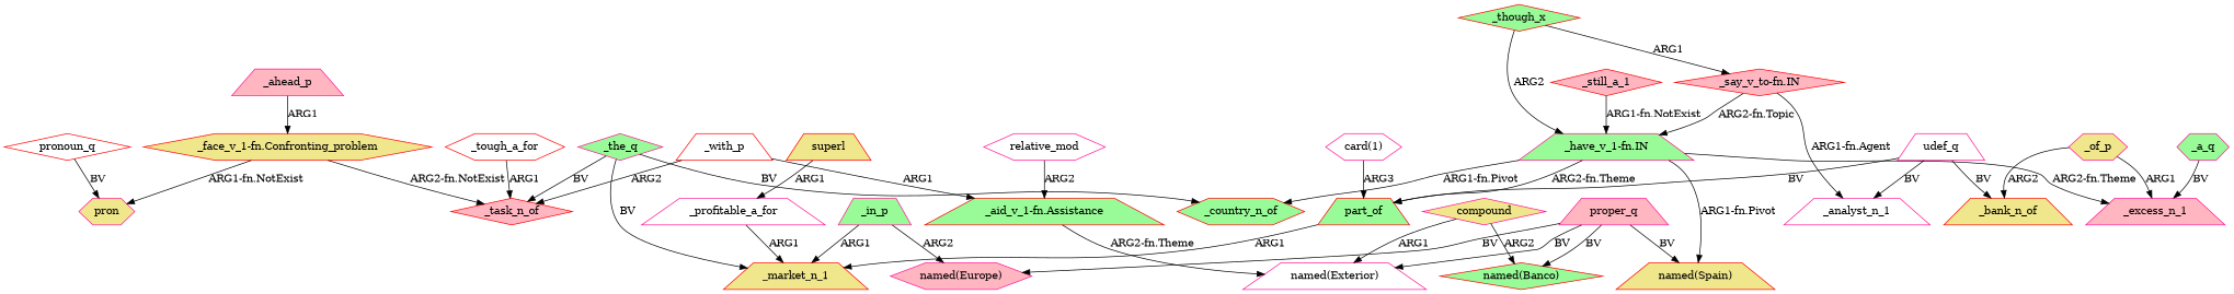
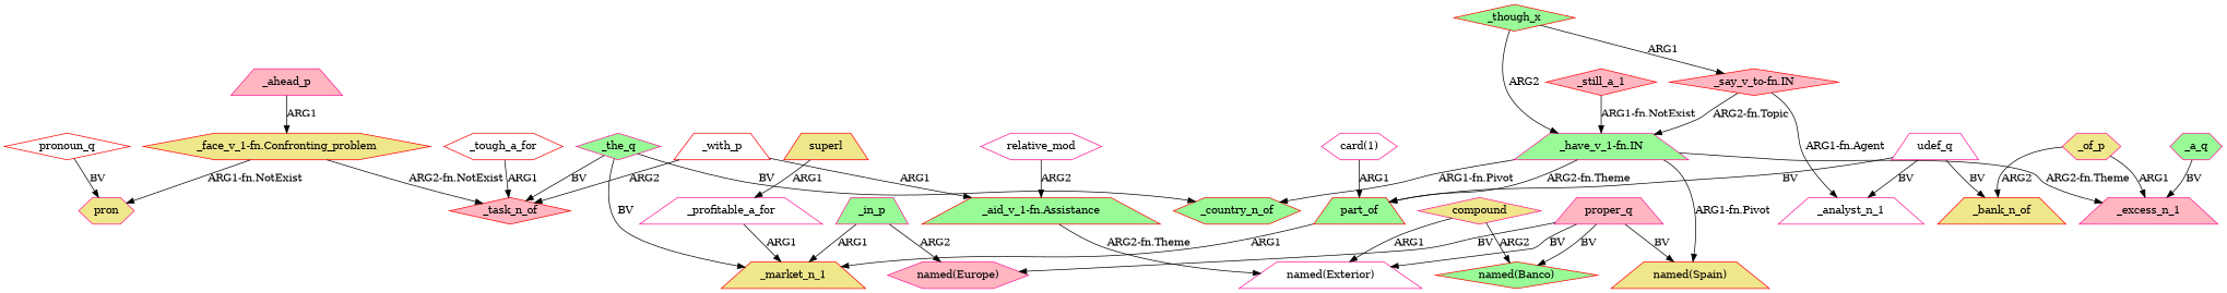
  digraph {
    node [color=deeppink fillcolor=white shape=trapezium style=filled]
    _with_p [color=red]
    "_aid_v_1-fn.Assistance" [color=red fillcolor=palegreen]
    _task_n_of [color=red fillcolor=lightpink shape=diamond]
    "named(Exterior)"
    part_of [color=red fillcolor=palegreen]
    _market_n_1 [color=red fillcolor=khaki]
    "_have_v_1-fn.IN" [fillcolor=palegreen]
    _country_n_of [color=red fillcolor=palegreen shape=hexagon]
    _excess_n_1 [fillcolor=lightpink]
    "named(Spain)" [color=red fillcolor=khaki]
    udef_q
    _analyst_n_1
    _bank_n_of [color=red fillcolor=khaki]
    _in_p [fillcolor=palegreen]
    "named(Europe)" [fillcolor=lightpink shape=hexagon]
    "_face_v_1-fn.Confronting_problem" [color=red fillcolor=khaki shape=hexagon]
    pron [fillcolor=khaki shape=hexagon]
    proper_q [fillcolor=lightpink]
    "named(Banco)" [color=red fillcolor=palegreen shape=diamond]
    _ahead_p [fillcolor=lightpink]
    _profitable_a_for
    superl [color=red fillcolor=khaki]
    compound [fillcolor=khaki shape=diamond]
    _the_q [fillcolor=palegreen shape=diamond]
    _still_a_1 [color=red fillcolor=lightpink shape=diamond]
    _of_p [fillcolor=khaki shape=hexagon]
    pronoun_q [color=red shape=diamond]
    _though_x [color=red fillcolor=palegreen shape=diamond]
    "_say_v_to-fn.IN" [color=red fillcolor=lightpink shape=diamond]
    relative_mod [shape=hexagon]
    _tough_a_for [color=red shape=hexagon]
    "card(1)" [shape=hexagon]
    _a_q [fillcolor=palegreen shape=hexagon]
    _with_p -> "_aid_v_1-fn.Assistance" [label=ARG1]
    _with_p -> _task_n_of [label=ARG2]
    "_aid_v_1-fn.Assistance" -> "named(Exterior)" [label="ARG2-fn.Theme"]
    part_of -> _market_n_1 [label=ARG1]
    "_have_v_1-fn.IN" -> part_of [label="ARG2-fn.Theme"]
    "_have_v_1-fn.IN" -> _country_n_of [label="ARG1-fn.Pivot"]
    "_have_v_1-fn.IN" -> _excess_n_1 [label="ARG2-fn.Theme"]
    "_have_v_1-fn.IN" -> "named(Spain)" [label="ARG1-fn.Pivot"]
    udef_q -> part_of [label=BV]
    udef_q -> _analyst_n_1 [label=BV]
    udef_q -> _bank_n_of [label=BV]
    _in_p -> _market_n_1 [label=ARG1]
    _in_p -> "named(Europe)" [label=ARG2]
    "_face_v_1-fn.Confronting_problem" -> _task_n_of [label="ARG2-fn.NotExist"]
    "_face_v_1-fn.Confronting_problem" -> pron [label="ARG1-fn.NotExist"]
    proper_q -> "named(Exterior)" [label=BV]
    proper_q -> "named(Spain)" [label=BV]
    proper_q -> "named(Europe)" [label=BV]
    proper_q -> "named(Banco)" [label=BV]
    _ahead_p -> "_face_v_1-fn.Confronting_problem" [label=ARG1]
    _profitable_a_for -> _market_n_1 [label=ARG1]
    superl -> _profitable_a_for [label=ARG1]
    compound -> "named(Exterior)" [label=ARG1]
    compound -> "named(Banco)" [label=ARG2]
    _the_q -> _task_n_of [label=BV]
    _the_q -> _market_n_1 [label=BV]
    _the_q -> _country_n_of [label=BV]
    _still_a_1 -> "_have_v_1-fn.IN" [label="ARG1-fn.NotExist"]
    _of_p -> _excess_n_1 [label=ARG1]
    _of_p -> _bank_n_of [label=ARG2]
    pronoun_q -> pron [label=BV]
    _though_x -> "_have_v_1-fn.IN" [label=ARG2]
    _though_x -> "_say_v_to-fn.IN" [label=ARG1]
    "_say_v_to-fn.IN" -> "_have_v_1-fn.IN" [label="ARG2-fn.Topic"]
    "_say_v_to-fn.IN" -> _analyst_n_1 [label="ARG1-fn.Agent"]
    relative_mod -> "_aid_v_1-fn.Assistance" [label=ARG2]
    _tough_a_for -> _task_n_of [label=ARG1]
-   "card(1)" -> part_of [label=ARG3]
+   "card(1)" -> part_of [label=ARG1]
    _a_q -> _excess_n_1 [label=BV]
  }
